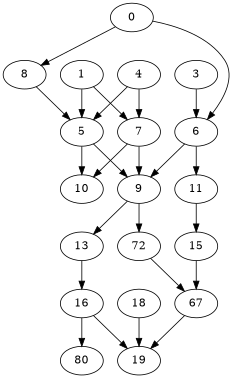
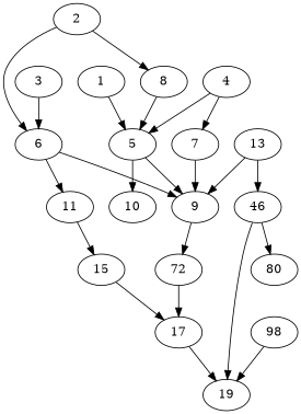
  digraph {
    node [alpha=0.11]
    1 [alpha=0.03 expect_size=36383744]
    5 [expect_size=19142656]
    7 [alpha=0.18 expect_size=40853504]
    9 [alpha=0.06 expect_size=48849920]
    10 [alpha=0.13 expect_size=15437824]
    n6 [alpha=0.08 expect_size=5570560 label=72]
    13 [alpha=0.08 expect_size=51912704]
-   2 [alpha=0.20 expect_size=35443712 label=0]
+   2 [alpha=0.20 expect_size=35443712]
    6 [alpha=0.16 expect_size=49660928]
    8 [expect_size=25303040]
    11 [alpha=0.04 expect_size=44918784]
    15 [alpha=0.15 expect_size=48211968]
    3 [alpha=0.10 expect_size=20563968]
    4 [alpha=0.09 expect_size=13852672]
-   17 [alpha=0.19 expect_size=17483776 label=67]
-   16 [alpha=0.15 expect_size=27203584]
+   17 [alpha=0.19 expect_size=17483776]
+   16 [alpha=0.15 expect_size=27203584 label=46]
    19 [alpha=0.16 expect_size=38097920]
    n18 [alpha=0.10 expect_size=52341760 label=80]
-   18 [alpha=0.18 expect_size=11722752]
+   18 [alpha=0.18 expect_size=11722752 label=98]
    1 -> 5
-   1 -> 7
    5 -> 9
    5 -> 10
    7 -> 9
-   7 -> 10
    9 -> n6
-   9 -> 13
+   13 -> 9
    n6 -> 17
    13 -> 16
    2 -> 6
    2 -> 8
    6 -> 9
    6 -> 11
    8 -> 5
    11 -> 15
    15 -> 17
    3 -> 6
    4 -> 5
    4 -> 7
    17 -> 19
    16 -> 19
    16 -> n18
    18 -> 19
  }
